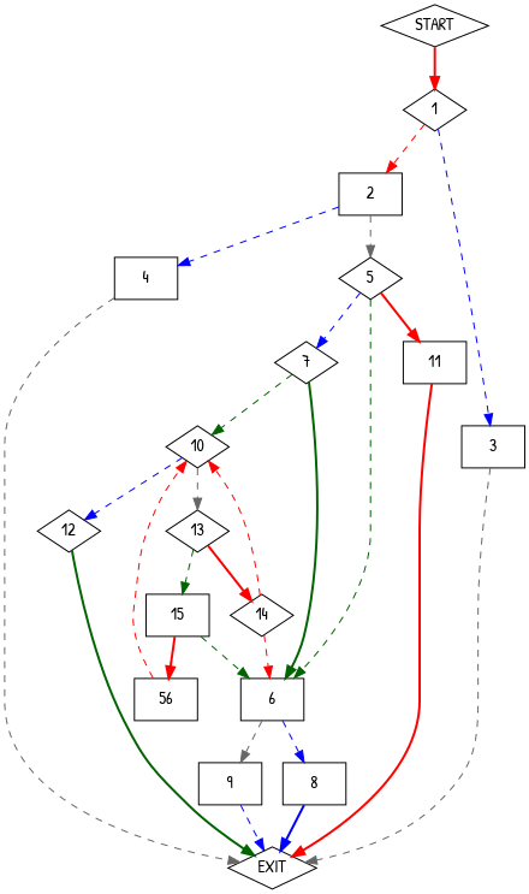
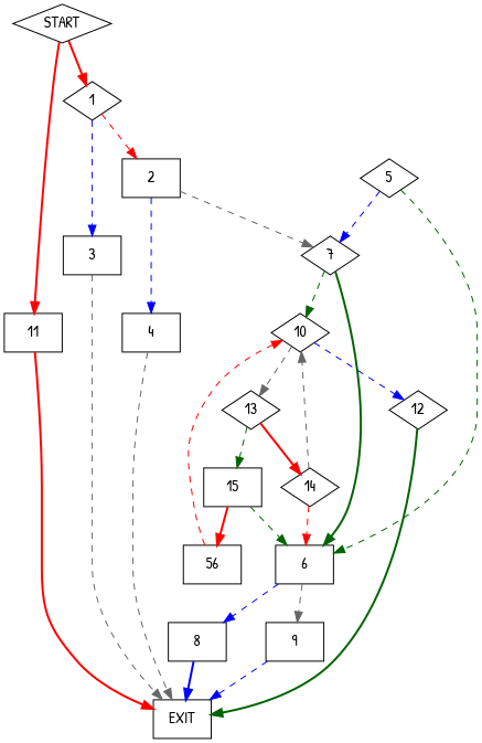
  digraph {
    fontname="Patrick Hand"
    node [fontname="Patrick Hand" shape=diamond]
    edge [color=red fontname="Patrick Hand" style=dashed]
    n1 [label=START]
    1
    11 [shape=box]
    2 [shape=box]
    3 [shape=box]
-   n6 [label=EXIT]
+   n6 [label=EXIT shape=box]
    4 [shape=box]
    5
    6 [shape=box]
    7
    8 [shape=box]
    9 [shape=box]
    10
    12
    13
    14
    15 [shape=box]
    n18 [label=56 shape=box]
    n1 -> 1 [style=bold]
-   5 -> 11 [style=bold]
+   n1 -> 11 [style=bold]
    1 -> 2
    1 -> 3 [color=blue]
    11 -> n6 [style=bold]
    2 -> 4 [color=blue]
-   2 -> 5 [color=gray40]
+   2 -> 7 [color=gray40]
    3 -> n6 [color=gray40]
    4 -> n6 [color=gray40]
    5 -> 6 [color=darkgreen]
    5 -> 7 [color=blue]
    6 -> 8 [color=blue]
    6 -> 9 [color=gray40]
    7 -> 6 [color=darkgreen style=bold]
    7 -> 10 [color=darkgreen]
    8 -> n6 [color=blue style=bold]
    9 -> n6 [color=blue]
    10 -> 12 [color=blue]
    10 -> 13 [color=gray40]
    12 -> n6 [color=darkgreen style=bold]
    13 -> 14 [style=bold]
    13 -> 15 [color=darkgreen]
    14 -> 6
-   14 -> 10
+   14 -> 10 [color=gray40]
    15 -> 6 [color=darkgreen]
    15 -> n18 [style=bold]
    n18 -> 10
  }
